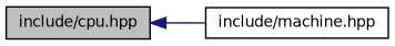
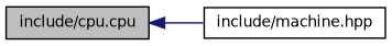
  digraph {
    rankdir=LR
    node [color=black fontname=Helvetica fontsize=10 shape=record style=filled]
-   n1 [fillcolor=grey75 fontcolor=black height=0.2 label="include/cpu.hpp" width=0.4]
+   n1 [fillcolor=grey75 fontcolor=black height=0.2 label="include/cpu.cpu" width=0.4]
    n2 [fillcolor=white height=0.2 label="include/machine.hpp" width=0.4]
    n1 -> n2 [color=midnightblue dir=back fontname=Helvetica fontsize=10 labelfontname=Helvetica labelfontsize=10 style=solid]
  }
